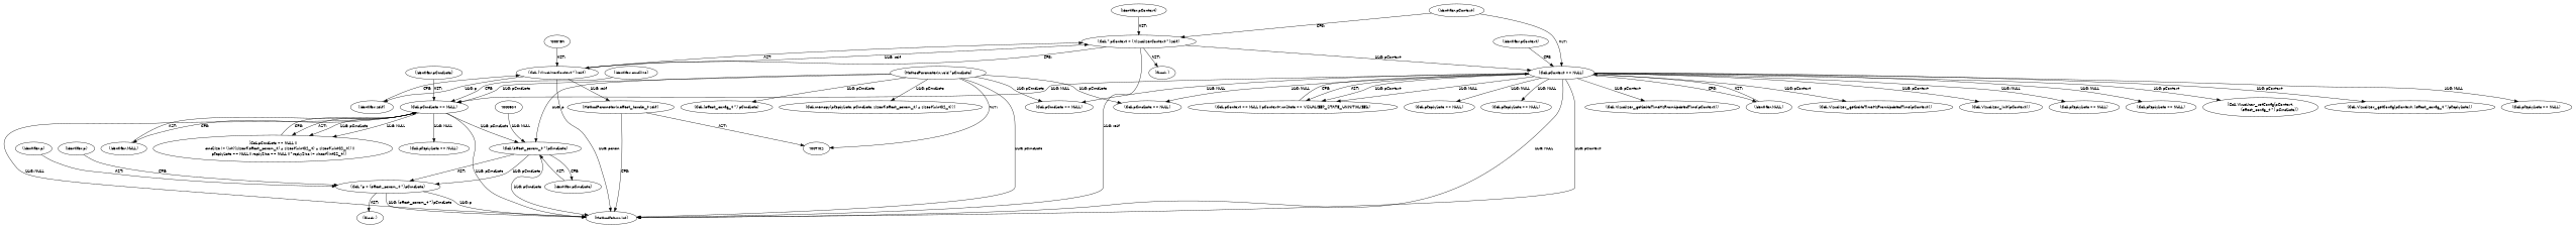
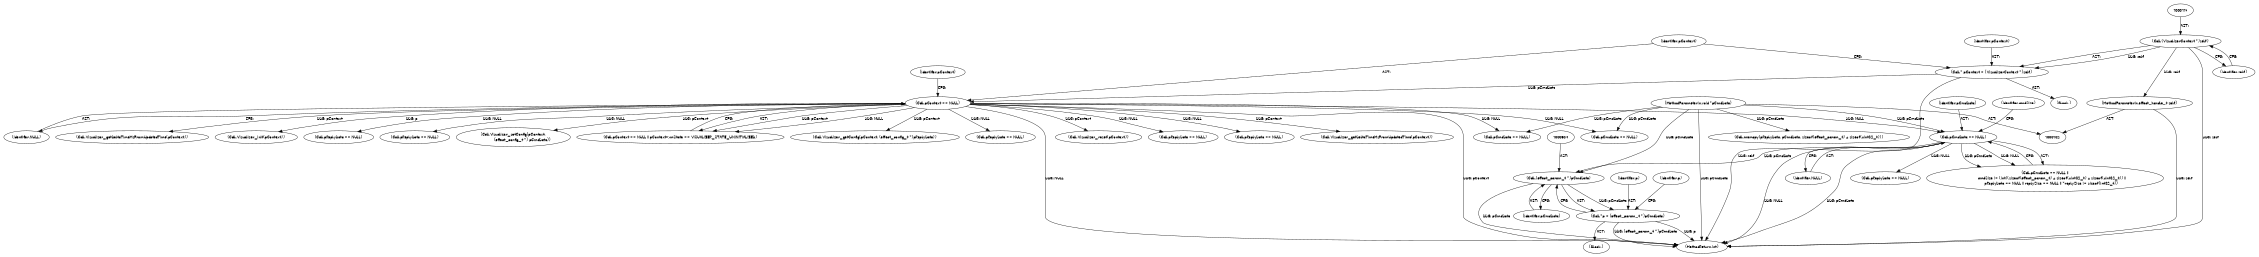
  digraph {
    fontname="Patrick Hand"
    node [fontname="Patrick Hand"]
    edge [fontname="Patrick Hand"]
    n1 [label="(Call,(effect_param_t *)pCmdData)"]
    n2 [label="(Call,*p = (effect_param_t *)pCmdData)"]
    n3 [label="(MethodReturn,int)"]
    n4 [label="(Identifier,pCmdData)"]
    n5 [label="(Block,)"]
    n6 [label="(Call,pCmdData == NULL)"]
    n7 [label="(Identifier,NULL)"]
    n8 [label="(Call,pCmdData == NULL ||\n             cmdSize != (int)(sizeof(effect_param_t) + sizeof(uint32_t) + sizeof(uint32_t)) ||\n            pReplyData == NULL || replySize == NULL || *replySize != sizeof(int32_t))"]
    n9 [label="(Call,pReplyData == NULL)"]
    n10 [label="(MethodParameterIn,void *pCmdData)"]
    n11 [label="(Call,pCmdData == NULL)"]
    n12 [label="(Call,pCmdData == NULL)"]
-   n13 [label="(Call,(effect_config_t *) pCmdData)"]
    n14 [label="(Call,memcpy(pReplyData, pCmdData, sizeof(effect_param_t) + sizeof(uint32_t)))"]
-   1000102 [label=1009102]
+   1000102
    n16 [label="(Call,pContext == NULL)"]
    n17 [label="(Call,Visualizer_getDeltaTimeMsFromUpdatedTime(pContext))"]
    n18 [label="(Identifier,NULL)"]
    n19 [label="(Call,Visualizer_getDeltaTimeMsFromUpdatedTime(pContext))"]
    n20 [label="(Call,Visualizer_init(pContext))"]
    n21 [label="(Call,pReplyData == NULL)"]
    n22 [label="(Call,pReplyData == NULL)"]
    n23 [label="(Call,Visualizer_setConfig(pContext,\n                 (effect_config_t *) pCmdData))"]
    n24 [label="(Call,Visualizer_getConfig(pContext, (effect_config_t *)pReplyData))"]
    n25 [label="(Call,pReplyData == NULL)"]
    n26 [label="(Call,pContext == NULL || pContext->mState == VISUALIZER_STATE_UNINITIALIZED)"]
+   n27 [label="(Call,Visualizer_reset(pContext))"]
    n28 [label="(Call,pReplyData == NULL)"]
    n29 [label="(Call,pReplyData == NULL)"]
    n30 [label="(Call,* pContext = (VisualizerContext *)self)"]
    n31 [label="(Call,(VisualizerContext *)self)"]
    n32 [label="(Block,)"]
    n33 [label="(Identifier,self)"]
    n34 [label="(MethodParameterIn,effect_handle_t self)"]
    n35 [label="(Identifier,pContext)"]
    n36 [label="(Identifier,pCmdData)"]
    n37 [label="(Identifier,p)"]
    n38 [label="(Identifier,pContext)"]
    n39 [label="(Identifier,p)"]
    n40 [label="(Identifier,pContext)"]
    n41 [label="(Identifier,cmdSize)"]
    1000537
-   1000114 [label=1000154]
+   1000114
    n1 -> n2 [label="AST: "]
    n1 -> n2 [label="DDG: pCmdData"]
    n1 -> n3 [label="DDG: pCmdData"]
    n1 -> n4 [label="CFG: "]
+   n2 -> n1 [label="CFG: "]
    n2 -> n3 [label="DDG: (effect_param_t *)pCmdData"]
    n2 -> n3 [label="DDG: p"]
    n2 -> n5 [label="AST: "]
    n4 -> n1 [label="AST: "]
    n6 -> n1 [label="DDG: pCmdData"]
    n6 -> n3 [label="DDG: NULL"]
    n6 -> n3 [label="DDG: pCmdData"]
    n6 -> n7 [label="CFG: "]
    n6 -> n8 [label="AST: "]
    n6 -> n8 [label="DDG: pCmdData"]
    n6 -> n8 [label="DDG: NULL"]
    n6 -> n9 [label="DDG: NULL"]
    n7 -> n6 [label="AST: "]
    n8 -> n6 [label="CFG: "]
-   n10 -> n1 [label="DDG: p"]
+   n10 -> n1 [label="DDG: pCmdData"]
    n10 -> n3 [label="DDG: pCmdData"]
    n10 -> n6 [label="DDG: pCmdData"]
    n10 -> n11 [label="DDG: pCmdData"]
    n10 -> n12 [label="DDG: pCmdData"]
-   n10 -> n13 [label="DDG: pCmdData"]
    n10 -> n14 [label="DDG: pCmdData"]
    n10 -> 1000102 [label="AST: "]
    n16 -> n3 [label="DDG: NULL"]
    n16 -> n3 [label="DDG: pContext"]
    n16 -> n6 [label="DDG: NULL"]
    n16 -> n11 [label="DDG: NULL"]
    n16 -> n12 [label="DDG: NULL"]
    n16 -> n17 [label="DDG: pContext"]
    n16 -> n18 [label="CFG: "]
    n16 -> n19 [label="DDG: pContext"]
-   n16 -> n20 [label="DDG: pContext"]
+   n16 -> n20 [label="DDG: p"]
    n16 -> n21 [label="DDG: NULL"]
    n16 -> n22 [label="DDG: NULL"]
    n16 -> n23 [label="DDG: pContext"]
    n16 -> n24 [label="DDG: pContext"]
    n16 -> n25 [label="DDG: NULL"]
    n16 -> n26 [label="AST: "]
    n16 -> n26 [label="DDG: pContext"]
    n16 -> n26 [label="DDG: NULL"]
+   n16 -> n27 [label="DDG: pContext"]
    n16 -> n28 [label="DDG: NULL"]
    n16 -> n29 [label="DDG: NULL"]
    n18 -> n16 [label="AST: "]
    n26 -> n16 [label="CFG: "]
    n30 -> n3 [label="DDG: self"]
-   n30 -> n16 [label="DDG: pContext"]
-   n30 -> n31 [label="CFG: "]
+   n30 -> n16 [label="DDG: pCmdData"]
    n30 -> n32 [label="AST: "]
-   n31 -> n3 [label="DDG: param"]
+   n31 -> n3 [label="DDG: self"]
    n31 -> n30 [label="AST: "]
    n31 -> n30 [label="DDG: self"]
-   n31 -> n33 [label="DDG: p"]
+   n31 -> n33 [label="CFG: "]
    n31 -> n34 [label="DDG: self"]
    n33 -> n31 [label="CFG: "]
-   n34 -> n3 [label="CFG: "]
+   n34 -> n3 [label="DDG: self"]
    n34 -> 1000102 [label="AST: "]
    n35 -> n16 [label="CFG: "]
    n36 -> n6 [label="AST: "]
    n37 -> n2 [label="AST: "]
    n38 -> n30 [label="AST: "]
    n39 -> n2 [label="CFG: "]
    n40 -> n16 [label="AST: "]
    n40 -> n30 [label="CFG: "]
    n41 -> n6 [label="CFG: "]
-   1000537 -> n1 [label="DDG: NULL"]
+   1000537 -> n1 [label="AST: "]
    1000114 -> n31 [label="AST: "]
  }
